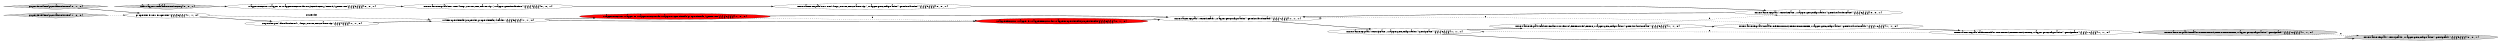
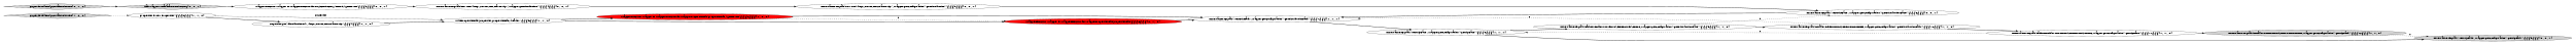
  digraph {
    rankdir=LR
    node [fillcolor=white shape=ellipse style=filled]
    edge [style=bold]
    n1 [label="Assert.assertEquals(\"testDistPath\",wrapper.getConfiguration().getDistributionPath())@@@7@@@['1', '1', '1']"]
    n2 [label="Assert.assertEquals(\"testZipBase\",wrapper.getConfiguration().getZipBase())@@@8@@@['1', '1', '1']"]
    n3 [label="Assert.assertEquals(PathAssembler.MAVEN_USER_HOME_STRING,wrapper.getConfiguration().getDistributionBase())@@@9@@@['1', '1', '0']"]
    n4 [fillcolor=lightgray label="Assert.assertEquals(\"testZipPath\",wrapper.getConfiguration().getZipPath())@@@9@@@['0', '0', '1']"]
    n5 [label="Assert.assertEquals(\"testDistBase\",wrapper.getConfiguration().getDistributionBase())@@@6@@@['0', '0', '1']"]
    n6 [label="Assert.assertEquals(Installer.DEFAULT_DISTRIBUTION_PATH,wrapper.getConfiguration().getDistributionPath())@@@10@@@['1', '1', '0']"]
    n7 [label="Assert.assertEquals(PathAssembler.MAVEN_USER_HOME_STRING,wrapper.getConfiguration().getZipBase())@@@11@@@['1', '1', '0']"]
    n8 [label="properties.put(\"distributionUrl\",\"http://server/test/maven.zip\")@@@4@@@['1', '1', '0']"]
    n9 [label="writePropertiesFile(properties,propertiesFile,\"header\")@@@5@@@['1', '1', '0']"]
    n10 [fillcolor=red label="WrapperExecutor wrapper = WrapperExecutor.forWrapperPropertiesFile(propertiesFile)@@@6@@@['0', '1', '0']"]
    n11 [fillcolor=red label="WrapperExecutor wrapper = WrapperExecutor.forWrapperPropertiesFile(propertiesFile,System.out)@@@6@@@['1', '0', '0']"]
    n12 [fillcolor=lightgray label="Assert.assertEquals(Installer.DEFAULT_DISTRIBUTION_PATH,wrapper.getConfiguration().getZipPath())@@@12@@@['1', '1', '0']"]
    n13 [fillcolor=lightgray label="propertiesFileOnlyContainsDistURL['1', '0', '0']" shape=diamond]
    n14 [label="properties = new Properties()@@@3@@@['1', '1', '0']"]
    n15 [label="Assert.assertEquals(new URI(\"http://server/test/maven.zip\"),wrapper.getDistribution())@@@4@@@['0', '0', '1']"]
    n16 [label="Assert.assertEquals(new URI(\"http://server/test/maven.zip\"),wrapper.getConfiguration().getDistribution())@@@5@@@['0', '0', '1']"]
    n17 [fillcolor=lightgray label="loadWrapperMetadataFromDirectory['0', '0', '1']" shape=diamond]
    n18 [label="WrapperExecutor wrapper = WrapperExecutor.forProjectDirectory(testDir,System.out)@@@3@@@['0', '0', '1']"]
    n19 [fillcolor=lightgray label="propertiesFileOnlyContainsDistURL['0', '1', '0']" shape=diamond]
    n1 -> n2
    n2 -> n3
    n2 -> n4
    n3 -> n5 [label=0 style=dashed]
    n3 -> n6
    n5 -> n1
    n6 -> n1 [label=0 style=dashed]
    n6 -> n7
    n7 -> n2 [label=0 style=dashed]
    n7 -> n12
    n8 -> n9
    n9 -> n10
    n9 -> n11
    n10 -> n1
    n11 -> n1
    n11 -> n10 [label=0 style=dashed]
    n12 -> n4 [label=0 style=dashed]
    n13 -> n14 [style=dashed]
    n14 -> n8
    n14 -> n9 [label=properties style=solid]
    n15 -> n16
    n16 -> n5
    n17 -> n18
    n18 -> n15
-   n19 -> n14
+   n19 -> n17
  }
